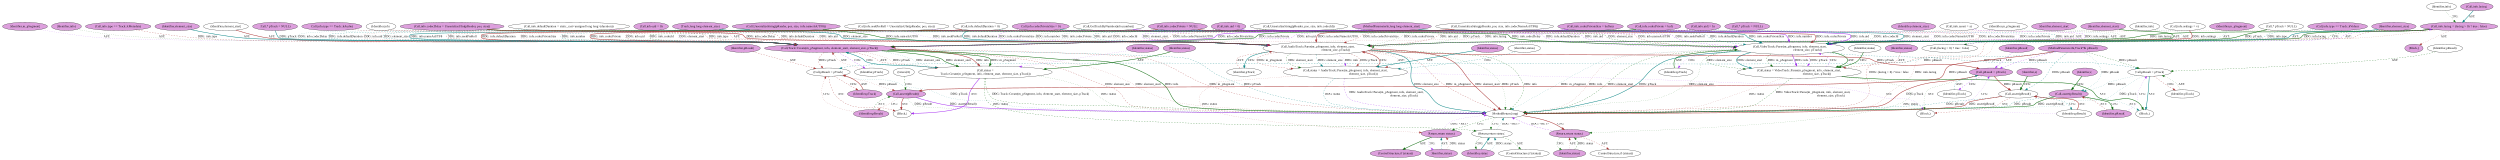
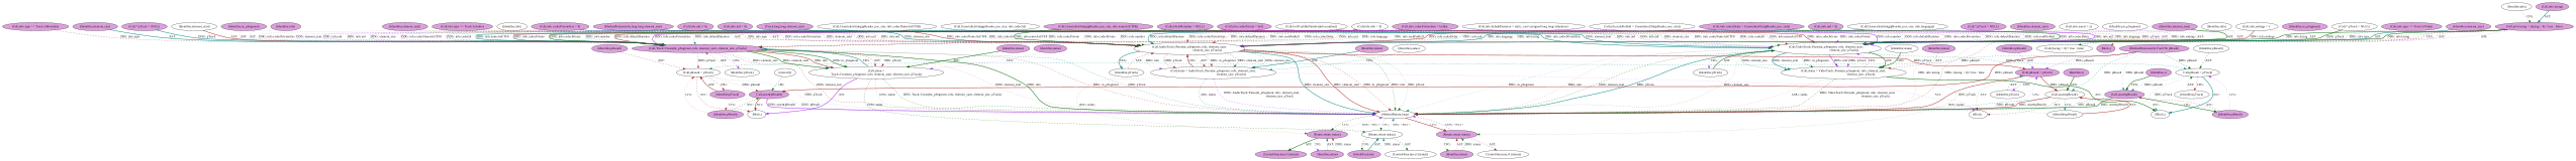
  digraph {
    fontname="Liberation Serif"
    node [fillcolor=plum fontname="Liberation Serif" style=filled]
    edge [color=brown fontname="Liberation Serif" style=dashed]
    n1 [label="(Call,info.lacing = (lacing > 0) ? true : false)"]
    n2 [fillcolor=white label="(Call,VideoTrack::Parse(m_pSegment, info, element_start,\n                                          element_size, pTrack))"]
    n3 [fillcolor=white label="(Call,AudioTrack::Parse(m_pSegment, info, element_start,\n                                          element_size, pTrack))"]
    n4 [label="(Call,Track::Create(m_pSegment, info, element_start, element_size, pTrack))"]
    n5 [fillcolor=white label="(Call,(lacing > 0) ? true : false)"]
    n6 [label="(Block,)"]
    n7 [fillcolor=white label="(MethodReturn,long)"]
    n8 [fillcolor=white label="(Call,status = VideoTrack::Parse(m_pSegment, info, element_start,\n                                          element_size, pTrack))"]
    n9 [fillcolor=white label="(Call,pResult = pTrack)"]
    n10 [fillcolor=white label="(Identifier,pTrack)"]
    n11 [fillcolor=white label="(Call,status = AudioTrack::Parse(m_pSegment, info, element_start,\n                                          element_size, pTrack))"]
    n12 [label="(Call,pResult = pTrack)"]
    n13 [fillcolor=white label="(Identifier,pTrack)"]
    n14 [fillcolor=white label="(Call,status =\n Track::Create(m_pSegment, info, element_start, element_size, pTrack))"]
    n15 [fillcolor=white label="(Call,pResult = pTrack)"]
    n16 [fillcolor=white label="(Identifier,pTrack)"]
    n17 [label="(Return,return status;)"]
    n18 [label="(Return,return status;)"]
    n19 [fillcolor=white label="(Return,return status;)"]
    n20 [fillcolor=white label="(Block,)"]
    n21 [label="(Call,assert(pResult))"]
    n22 [fillcolor=white label="(Identifier,pTrack)"]
    n23 [label="(Identifier,status)"]
    n24 [fillcolor=white label="(ControlStructure,if (status))"]
    n25 [label="(Identifier,pResult)"]
    n26 [fillcolor=white label="(Block,)"]
    n27 [fillcolor=white label="(Call,assert(pResult))"]
    n28 [fillcolor=white label="(Identifier,pTrack)"]
    n29 [label="(ControlStructure,if (status))"]
    n30 [label="(Identifier,status)"]
    n31 [fillcolor=white label="(Identifier,pResult)"]
    n32 [fillcolor=white label="(Block,)"]
    n33 [label="(Call,assert(pResult))"]
    n34 [label="(Identifier,pTrack)"]
    n35 [label="(Identifier,status)"]
    n36 [fillcolor=white label="(ControlStructure,if (status))"]
    n37 [label="(Identifier,pResult)"]
    n38 [fillcolor=white label="(Identifier,info)"]
    n39 [fillcolor=white label="(Call,GetTrackByNumber(info.number))"]
    n40 [fillcolor=white label="(Call,UnserializeString(pReader, pos, size, info.codecId))"]
    n41 [label="(Identifier,status)"]
    n42 [fillcolor=white label="(Identifier,info)"]
    n43 [fillcolor=white label="(Identifier,pResult)"]
    n44 [label="(Call,* pTrack = NULL)"]
    n45 [label="(MethodParameterIn,long long element_start)"]
-   n46 [fillcolor=white label="(Call,info.defaultDuration = 0)"]
+   n46 [fillcolor=white label="(Call,info.info = 0)"]
    n47 [label="(Identifier,element_start)"]
    n48 [label="(Call,* pTrack = NULL)"]
    n49 [label="(Call,info.uid = 0)"]
    n50 [fillcolor=white label="(Literal,0)"]
+   n51 [fillcolor=white label="(Call,UnserializeString(pReader, pos, size, info.language))"]
    n52 [label="(Identifier,pResult)"]
    n53 [fillcolor=white label="(Identifier,info)"]
    n54 [label="(Call,info.codecPrivateSize = 0)"]
    n55 [fillcolor=white label="(Call,info.settings = v)"]
    n56 [label="(Identifier,status)"]
    n57 [label="(Identifier,e)"]
    n58 [label="(MethodParameterIn,Track*& pResult)"]
    n59 [fillcolor=white label="(Identifier,element_start)"]
    n60 [label="(Identifier,element_size)"]
    n61 [label="(Call,UnserializeString(pReader, pos, size, info.nameAsUTF8))"]
    n62 [fillcolor=white label="(Call,info.defaultDuration = static_cast<unsigned long long>(duration))"]
    n63 [label="(Identifier,info)"]
    n64 [label="(Identifier,m_pSegment)"]
    n65 [label="(Call,info.type == Track::kMetadata)"]
    n66 [label="(Track,long long element_size)"]
-   n67 [label="(Call,info.codecPrivate = NULL)"]
+   n67 [label="(Call,info.kMetadata = NULL)"]
    n68 [label="(Call,info.uid |= b)"]
    n69 [label="(Call,info.uid = 0)"]
    n70 [label="(Call,info.codecDelay = UnserializeUInt(pReader, pos, size))"]
    n71 [fillcolor=white label="(Call,* pTrack = NULL)"]
    n72 [label="(Identifier,m_pSegment)"]
    n73 [label="(Identifier,status)"]
    n74 [label="(Identifier,pResult)"]
    n75 [label="(Identifier,e)"]
    n76 [label="(Call,info.codecPrivateSize = buflen)"]
    n77 [fillcolor=white label="(Call,UnserializeString(pReader, pos, size, info.codecNameAsUTF8))"]
    n78 [fillcolor=white label="(Call,info.assert = a)"]
    n79 [label="(Call,info.type == Track::kVideo)"]
    n80 [label="(Identifier,element_size)"]
    n81 [fillcolor=white label="(Identifier,m_pSegment)"]
    n82 [label="(Identifier,element_start)"]
    n83 [fillcolor=white label="(Call,info.seekPreRoll = UnserializeUInt(pReader, pos, size))"]
    n84 [fillcolor=white label="(Identifier,status)"]
    n85 [label="(Identifier,status)"]
    n86 [label="(Call,info.lacing)"]
    n87 [fillcolor=white label="(Identifier,status)"]
    n88 [label="(Call,info.codecPrivate = buf)"]
    n89 [label="(Identifier,element_size)"]
    n90 [label="(Call,info.type == Track::kAudio)"]
    n1 -> n2 [color=darkgreen label="DDG: info.lacing" style=bold]
    n1 -> n3 [color=darkgreen label="DDG: info.lacing" style=bold]
    n1 -> n4 [label="DDG: info.lacing" style=dotted]
    n1 -> n5 [color=darkgreen label="CFG: "]
    n1 -> n6 [label="AST: " style=dotted]
    n1 -> n7 [label="DDG: info.lacing" style=dotted]
    n1 -> n7 [label="DDG: (lacing > 0) ? true : false"]
    n2 -> n7 [label="DDG: info" style=dotted]
    n2 -> n7 [color=teal label="DDG: m_pSegment" style=dotted]
    n2 -> n7 [color=darkgreen label="DDG: element_start"]
    n2 -> n7 [color=teal label="DDG: pTrack" style=bold]
    n2 -> n7 [color=darkgreen label="DDG: element_size" style=dotted]
    n2 -> n8 [color=darkgreen label="AST: " style=bold]
    n2 -> n8 [color=darkgreen label="DDG: element_size"]
    n2 -> n8 [color=teal label="DDG: element_start" style=bold]
    n2 -> n8 [color=darkgreen label="DDG: m_pSegment"]
    n2 -> n8 [color=purple label="DDG: info" style=bold]
    n2 -> n8 [color=purple label="DDG: pTrack"]
    n2 -> n9 [color=teal label="DDG: pTrack"]
    n2 -> n10 [color=purple label="CFG: " style=dotted]
    n3 -> n7 [color=darkgreen label="DDG: info"]
    n3 -> n7 [label="DDG: element_start" style=bold]
    n3 -> n7 [color=darkgreen label="DDG: pTrack" style=dotted]
    n3 -> n7 [color=teal label="DDG: element_size" style=bold]
    n3 -> n7 [label="DDG: m_pSegment"]
    n3 -> n11 [label="AST: " style=dotted]
    n3 -> n11 [label="DDG: m_pSegment"]
    n3 -> n11 [color=darkgreen label="DDG: element_start"]
    n3 -> n11 [color=teal label="DDG: element_size"]
    n3 -> n11 [color=purple label="DDG: info" style=dotted]
    n3 -> n11 [label="DDG: pTrack"]
    n3 -> n12 [label="DDG: pTrack" style=bold]
    n3 -> n13 [color=teal label="CFG: " style=bold]
    n4 -> n7 [color=teal label="DDG: pTrack"]
    n4 -> n7 [label="DDG: element_size"]
    n4 -> n7 [label="DDG: element_start" style=dotted]
    n4 -> n7 [color=darkgreen label="DDG: info" style=bold]
    n4 -> n7 [label="DDG: m_pSegment"]
    n4 -> n14 [label="AST: "]
    n4 -> n14 [label="DDG: pTrack" style=dotted]
    n4 -> n14 [color=teal label="DDG: element_size" style=dotted]
    n4 -> n14 [color=darkgreen label="DDG: element_start" style=bold]
    n4 -> n14 [label="DDG: info" style=bold]
    n4 -> n14 [color=darkgreen label="DDG: m_pSegment" style=bold]
    n4 -> n15 [label="DDG: pTrack"]
    n4 -> n16 [color=purple label="CFG: "]
    n5 -> n1 [color=purple label="AST: "]
    n7 -> n17 [label="CFG: " style=bold]
    n7 -> n18 [color=darkgreen label="CFG: "]
    n7 -> n19 [color=darkgreen label="CFG: " style=dotted]
    n8 -> n2 [color=purple label="CFG: "]
    n8 -> n7 [color=darkgreen label="DDG: VideoTrack::Parse(m_pSegment, info, element_start,\n                                          element_size, pTrack)"]
    n8 -> n7 [label="DDG: status" style=dotted]
    n8 -> n17 [color=darkgreen label="DDG: status" style=dotted]
    n8 -> n20 [color=darkgreen label="AST: " style=bold]
    n9 -> n7 [color=teal label="DDG: pTrack" style=dotted]
    n9 -> n20 [color=teal label="AST: " style=bold]
    n9 -> n21 [color=teal label="DDG: pResult" style=dotted]
    n9 -> n22 [label="CFG: "]
    n10 -> n2 [color=darkgreen label="AST: " style=bold]
    n11 -> n3 [label="CFG: " style=bold]
    n11 -> n7 [color=teal label="DDG: status"]
    n11 -> n7 [color=purple label="DDG: AudioTrack::Parse(m_pSegment, info, element_start,\n                                          element_size, pTrack)"]
    n11 -> n18 [label="DDG: status" style=dotted]
    n11 -> n26 [color=purple label="AST: " style=dotted]
    n12 -> n7 [label="DDG: pTrack" style=bold]
    n12 -> n26 [color=darkgreen label="AST: " style=dotted]
    n12 -> n27 [label="DDG: pResult" style=bold]
    n12 -> n28 [color=purple label="CFG: "]
    n13 -> n3 [label="AST: "]
    n14 -> n4 [color=teal label="CFG: " style=bold]
    n14 -> n7 [color=darkgreen label="DDG: status" style=dotted]
    n14 -> n7 [color=darkgreen label="DDG: Track::Create(m_pSegment, info, element_start, element_size, pTrack)"]
    n14 -> n19 [color=darkgreen label="DDG: status"]
    n14 -> n32 [color=purple label="AST: " style=bold]
    n15 -> n7 [color=teal label="DDG: pTrack" style=dotted]
    n15 -> n32 [label="AST: "]
    n15 -> n33 [label="DDG: pResult" style=dotted]
    n15 -> n34 [label="CFG: "]
    n16 -> n4 [label="AST: " style=dotted]
    n17 -> n7 [color=purple label="DDG: <RET>"]
    n17 -> n23 [color=darkgreen label="CFG: " style=dotted]
    n17 -> n24 [label="AST: "]
    n18 -> n7 [color=purple label="DDG: <RET>" style=dotted]
    n18 -> n29 [color=darkgreen label="AST: " style=bold]
    n18 -> n30 [color=purple label="CFG: " style=dotted]
    n19 -> n7 [color=teal label="DDG: <RET>" style=dotted]
    n19 -> n35 [color=darkgreen label="CFG: "]
    n19 -> n36 [color=darkgreen label="AST: "]
    n21 -> n7 [color=darkgreen label="DDG: assert(pResult)" style=bold]
    n21 -> n7 [color=teal label="DDG: pResult"]
    n21 -> n20 [color=teal label="AST: " style=dotted]
    n21 -> n25 [color=darkgreen label="CFG: " style=bold]
    n22 -> n9 [color=darkgreen label="AST: " style=dotted]
    n23 -> n17 [label="AST: " style=dotted]
    n23 -> n17 [color=darkgreen label="DDG: status"]
    n25 -> n9 [color=purple label="CFG: " style=dotted]
    n25 -> n21 [label="AST: "]
    n27 -> n7 [color=teal label="DDG: pResult"]
    n27 -> n7 [label="DDG: assert(pResult)" style=bold]
    n27 -> n26 [label="AST: "]
    n27 -> n31 [color=teal label="CFG: "]
    n28 -> n12 [color=teal label="AST: "]
    n30 -> n18 [color=teal label="AST: "]
    n30 -> n18 [label="DDG: status" style=dotted]
    n31 -> n12 [color=purple label="CFG: " style=dotted]
    n31 -> n27 [label="AST: " style=bold]
    n33 -> n7 [color=darkgreen label="DDG: pResult" style=dotted]
    n33 -> n7 [color=purple label="DDG: assert(pResult)" style=bold]
    n33 -> n32 [label="AST: " style=bold]
    n33 -> n37 [label="CFG: " style=dotted]
    n34 -> n15 [label="AST: " style=bold]
    n35 -> n19 [color=teal label="AST: " style=bold]
    n35 -> n19 [color=teal label="DDG: status" style=dotted]
    n37 -> n15 [label="CFG: " style=dotted]
    n37 -> n33 [color=darkgreen label="AST: "]
    n38 -> n3 [label="AST: " style=dotted]
    n39 -> n2 [color=purple label="DDG: info.number" style=bold]
    n39 -> n3 [color=darkgreen label="DDG: info.number" style=dotted]
    n39 -> n4 [color=teal label="DDG: info.number"]
    n40 -> n2 [color=darkgreen label="DDG: info.codecId" style=dotted]
    n40 -> n3 [label="DDG: info.codecId" style=dotted]
    n40 -> n4 [color=darkgreen label="DDG: info.codecId"]
    n41 -> n11 [color=teal label="AST: " style=bold]
    n42 -> n1 [color=darkgreen label="CFG: " style=dotted]
    n43 -> n9 [color=darkgreen label="AST: "]
    n44 -> n3 [color=darkgreen label="DDG: pTrack" style=dotted]
    n45 -> n2 [color=teal label="DDG: element_start" style=bold]
    n45 -> n3 [color=purple label="DDG: element_start"]
    n45 -> n4 [color=purple label="DDG: element_start" style=dotted]
    n46 -> n2 [color=teal label="DDG: info.defaultDuration"]
    n46 -> n3 [color=teal label="DDG: info.defaultDuration" style=bold]
    n46 -> n4 [label="DDG: info.defaultDuration" style=bold]
    n47 -> n2 [color=darkgreen label="AST: " style=bold]
    n48 -> n4 [color=teal label="DDG: pTrack" style=bold]
    n49 -> n2 [color=purple label="DDG: info.uid"]
    n49 -> n3 [label="DDG: info.uid" style=dotted]
    n49 -> n4 [label="DDG: info.uid" style=dotted]
    n50 -> n33 [color=darkgreen label="CFG: "]
+   n51 -> n2 [color=purple label="DDG: info.language"]
+   n51 -> n3 [color=teal label="DDG: info.language" style=bold]
+   n51 -> n4 [color=darkgreen label="DDG: info.language" style=dotted]
    n52 -> n12 [color=purple label="AST: "]
    n53 -> n2 [color=teal label="AST: " style=dotted]
    n54 -> n2 [color=teal label="DDG: info.codecPrivateSize" style=bold]
    n54 -> n3 [color=purple label="DDG: info.codecPrivateSize"]
    n54 -> n4 [label="DDG: info.codecPrivateSize" style=dotted]
    n55 -> n2 [label="DDG: info.settings" style=bold]
    n56 -> n14 [color=purple label="CFG: " style=dotted]
    n57 -> n21 [color=darkgreen label="CFG: " style=bold]
    n58 -> n9 [color=darkgreen label="DDG: pResult"]
    n58 -> n12 [color=purple label="DDG: pResult"]
    n58 -> n15 [color=teal label="DDG: pResult"]
    n58 -> n21 [color=teal label="DDG: pResult" style=dotted]
    n58 -> n27 [color=teal label="DDG: pResult"]
    n58 -> n33 [label="DDG: pResult" style=bold]
    n59 -> n4 [label="AST: " style=bold]
    n60 -> n3 [label="AST: " style=dotted]
    n61 -> n2 [label="DDG: info.nameAsUTF8"]
    n61 -> n3 [color=darkgreen label="DDG: info.nameAsUTF8" style=bold]
    n61 -> n4 [color=teal label="DDG: info.nameAsUTF8" style=bold]
    n62 -> n2 [color=purple label="DDG: info.defaultDuration"]
    n62 -> n3 [label="DDG: info.defaultDuration"]
    n62 -> n4 [color=teal label="DDG: info.defaultDuration"]
    n63 -> n4 [color=darkgreen label="AST: " style=dotted]
    n64 -> n2 [color=teal label="AST: " style=dotted]
    n65 -> n4 [label="DDG: info.type"]
    n66 -> n2 [color=darkgreen label="DDG: element_size"]
    n66 -> n3 [color=teal label="DDG: element_size" style=bold]
    n66 -> n4 [color=teal label="DDG: element_size"]
    n67 -> n2 [label="DDG: info.codecPrivate" style=bold]
    n67 -> n3 [color=teal label="DDG: info.codecPrivate" style=dotted]
    n67 -> n4 [label="DDG: info.codecPrivate" style=bold]
    n68 -> n2 [color=teal label="DDG: info.uid"]
    n68 -> n3 [label="DDG: info.uid"]
    n68 -> n4 [color=purple label="DDG: info.uid"]
    n69 -> n2 [color=purple label="DDG: info.uid" style=bold]
    n69 -> n3 [color=teal label="DDG: info.uid"]
    n69 -> n4 [label="DDG: info.uid"]
    n70 -> n2 [color=darkgreen label="DDG: info.codecDelay" style=bold]
    n70 -> n3 [label="DDG: info.codecDelay" style=bold]
    n70 -> n4 [color=teal label="DDG: info.codecDelay" style=dotted]
    n71 -> n2 [color=darkgreen label="DDG: pTrack" style=bold]
    n72 -> n4 [color=purple label="AST: " style=dotted]
    n73 -> n8 [label="AST: "]
    n74 -> n15 [label="AST: "]
    n75 -> n27 [color=darkgreen label="CFG: " style=bold]
    n76 -> n2 [label="DDG: info.codecPrivateSize"]
    n76 -> n3 [label="DDG: info.codecPrivateSize"]
    n76 -> n4 [color=purple label="DDG: info.codecPrivateSize" style=bold]
    n77 -> n2 [color=purple label="DDG: info.codecNameAsUTF8" style=dotted]
    n77 -> n3 [label="DDG: info.codecNameAsUTF8" style=bold]
    n77 -> n4 [label="DDG: info.codecNameAsUTF8"]
    n78 -> n3 [color=purple label="DDG: info.settings"]
    n79 -> n2 [color=teal label="DDG: info.type"]
    n80 -> n4 [color=teal label="AST: " style=bold]
    n81 -> n3 [color=teal label="AST: " style=dotted]
    n82 -> n3 [color=darkgreen label="AST: " style=dotted]
    n83 -> n2 [color=purple label="DDG: info.seekPreRoll"]
    n83 -> n3 [color=purple label="DDG: info.seekPreRoll" style=dotted]
    n83 -> n4 [label="DDG: info.seekPreRoll"]
    n84 -> n11 [color=teal label="CFG: "]
    n85 -> n14 [color=darkgreen label="AST: " style=bold]
    n86 -> n1 [color=teal label="AST: " style=bold]
    n87 -> n8 [color=darkgreen label="CFG: " style=bold]
    n88 -> n2 [color=purple label="DDG: info.codecPrivate" style=dotted]
    n88 -> n3 [color=darkgreen label="DDG: info.codecPrivate" style=dotted]
    n88 -> n4 [color=darkgreen label="DDG: info.codecPrivate" style=bold]
    n89 -> n2 [color=teal label="AST: " style=bold]
    n90 -> n3 [label="DDG: info.type"]
  }
